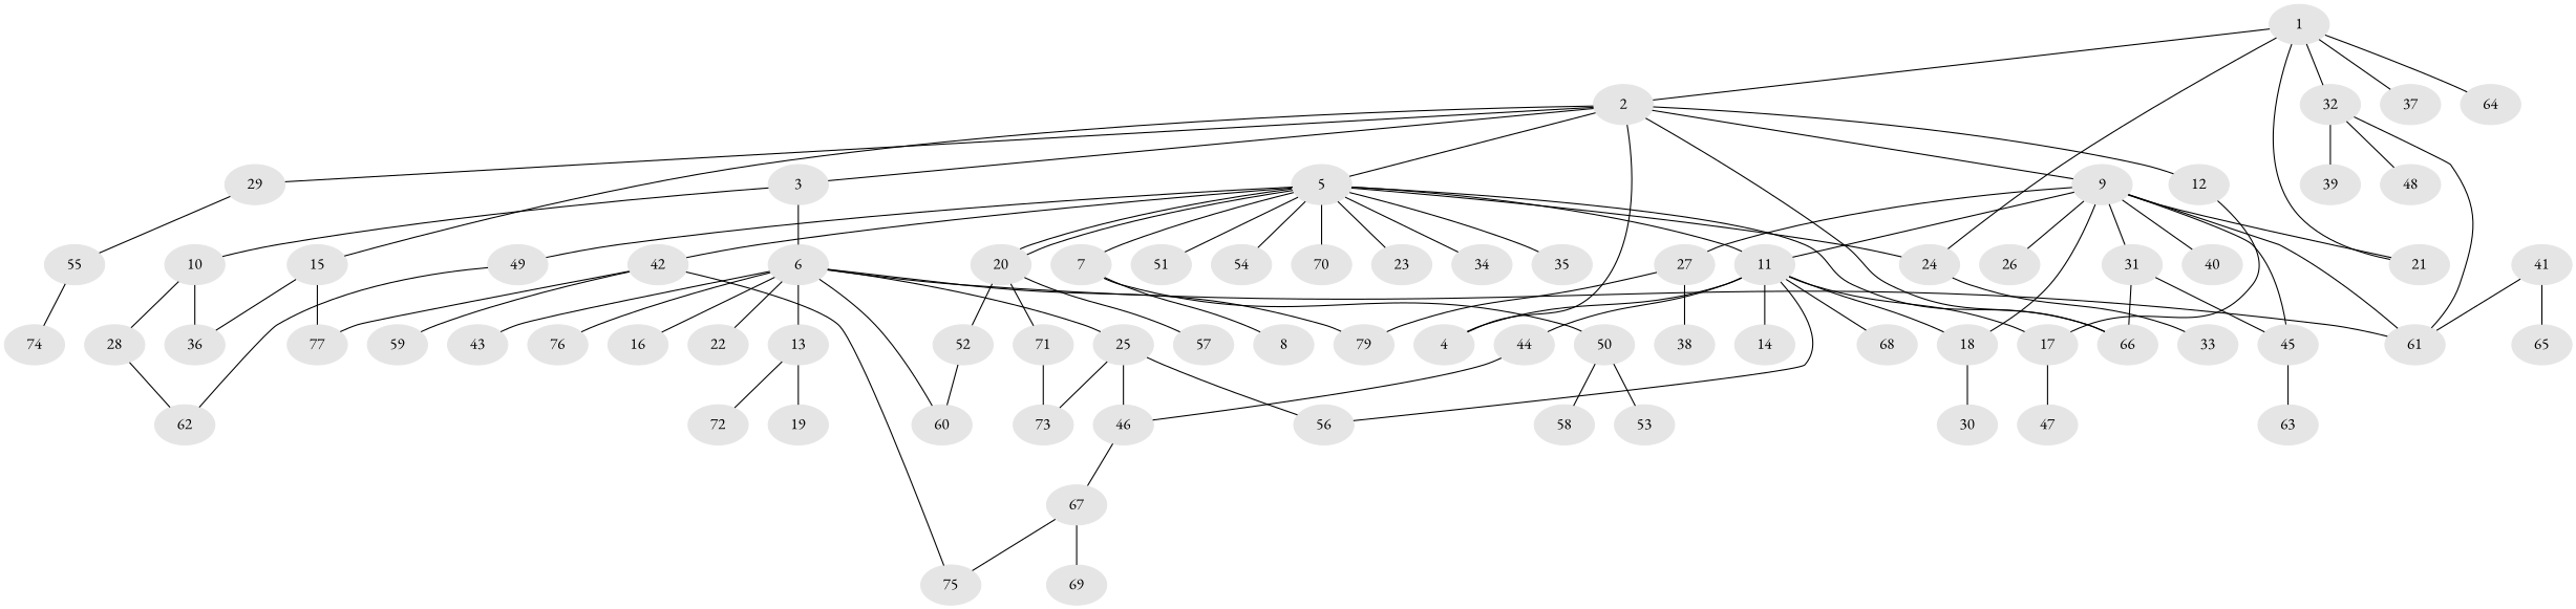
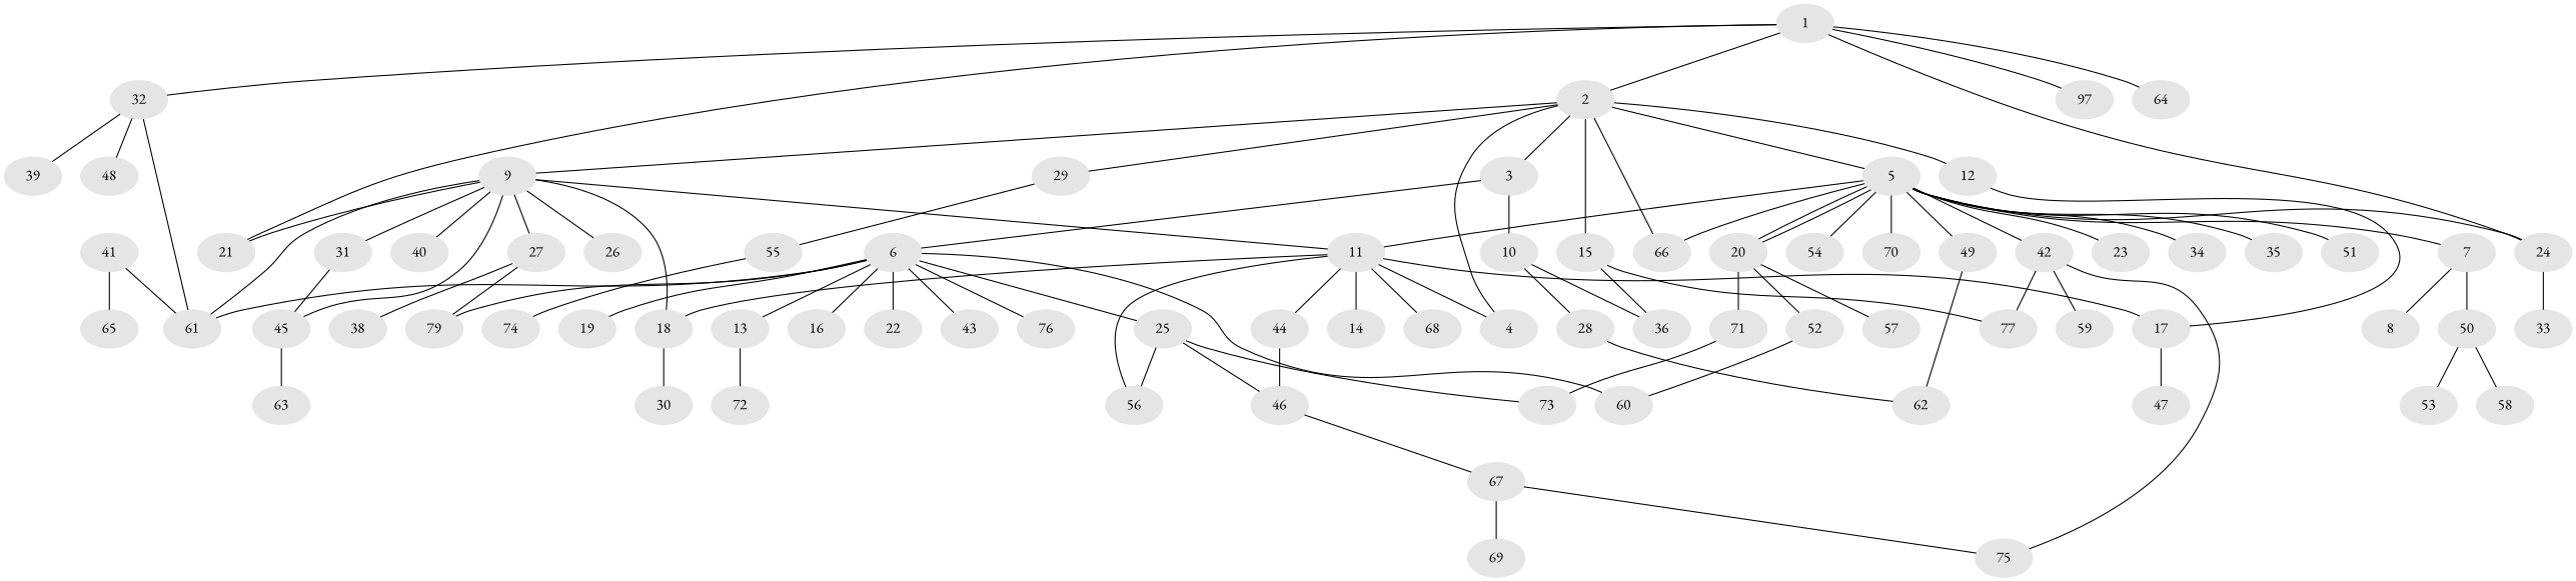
  graph {
    fontname="EB Garamond"
    node [color=gray90 fontname="EB Garamond" style=filled]
    edge [fontname="EB Garamond"]
    1
    2
    21
    24
    32
-   37
+   37 [label=97]
    64
    3
    4
    5
    9
    12
    15
    29
    66
    33
    61
    39
    48
    6
    10
    7
    11
    20
    23
    34
    35
    42
    49
    51
    54
    70
    18
    26
    27
    31
    40
    45
    17
    36
    77
    55
    13
    16
    22
    25
    43
    60
    76
    79
    28
    8
    50
    14
    44
    56
    68
    52
    57
    71
    59
    75
    62
    19
    72
    46
    73
    53
    58
    30
    38
    47
    41
    65
    67
    74
    63
    69
    1 -- 2
    1 -- 21
    1 -- 24
    1 -- 32
    1 -- 37
    1 -- 64
    2 -- 3
    2 -- 4
    2 -- 5
    2 -- 9
    2 -- 12
    2 -- 15
    2 -- 29
    2 -- 66
    24 -- 33
    32 -- 61
    32 -- 39
    32 -- 48
    3 -- 6
    3 -- 10
    5 -- 24
    5 -- 66
    5 -- 7
    5 -- 11
    5 -- 20
    5 -- 20
    5 -- 23
    5 -- 34
    5 -- 35
    5 -- 42
    5 -- 49
    5 -- 51
    5 -- 54
    5 -- 70
    9 -- 21
    9 -- 61
    9 -- 11
    9 -- 18
    9 -- 26
    9 -- 27
    9 -- 31
    9 -- 40
    9 -- 45
    12 -- 17
    15 -- 36
    15 -- 77
    29 -- 55
    6 -- 61
    6 -- 13
    6 -- 16
    6 -- 22
    6 -- 25
    6 -- 43
    6 -- 60
    6 -- 76
    6 -- 79
    10 -- 36
    10 -- 28
    7 -- 8
    7 -- 50
    11 -- 4
    11 -- 18
    11 -- 17
    11 -- 14
    11 -- 44
    11 -- 56
    11 -- 68
    20 -- 52
    20 -- 57
    20 -- 71
    42 -- 77
    42 -- 59
    42 -- 75
    49 -- 62
    18 -- 30
    27 -- 79
    27 -- 38
-   31 -- 66
    31 -- 45
    45 -- 63
    17 -- 47
    55 -- 74
-   13 -- 19
+   6 -- 19
    13 -- 72
    25 -- 56
    25 -- 46
    25 -- 73
    28 -- 62
    50 -- 53
    50 -- 58
    44 -- 46
    52 -- 60
    71 -- 73
    46 -- 67
    41 -- 61
    41 -- 65
    67 -- 75
    67 -- 69
  }
